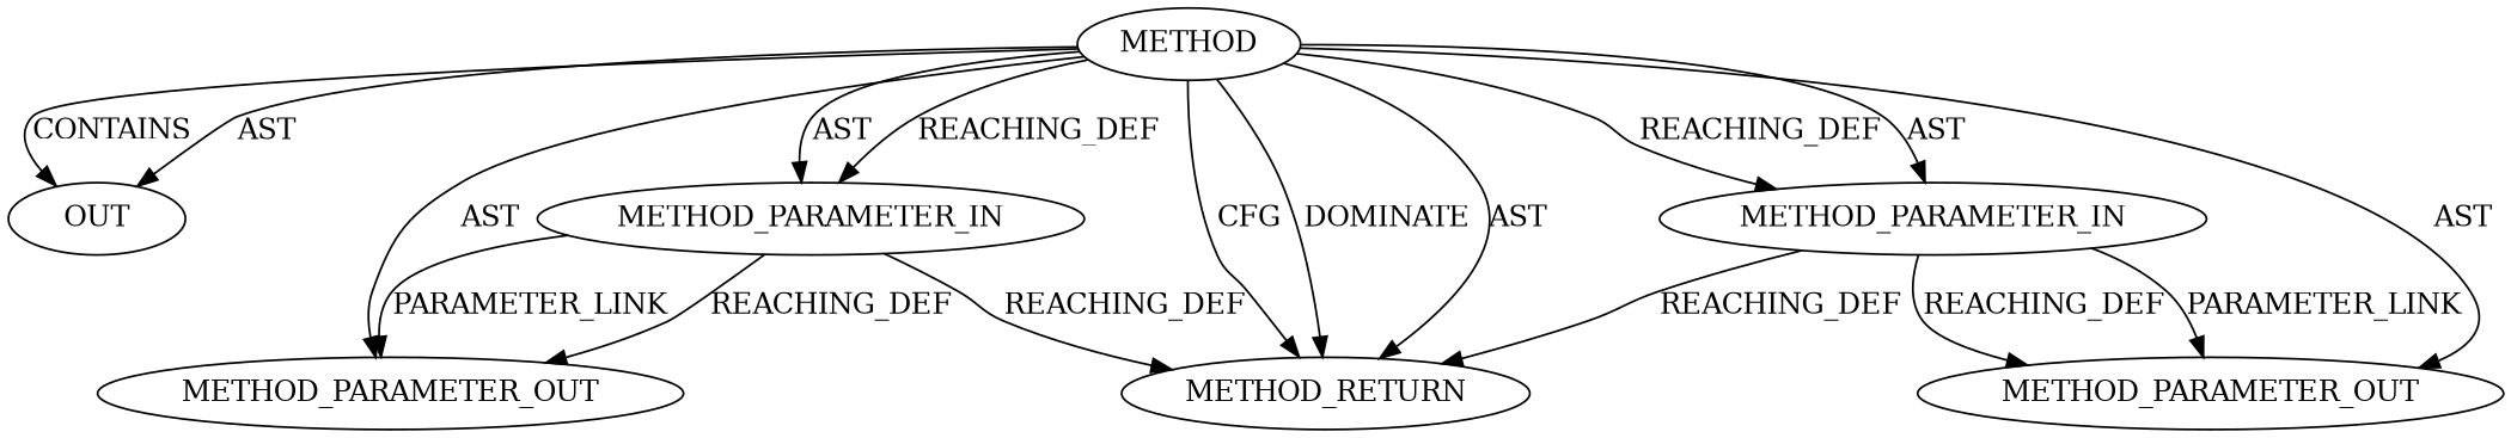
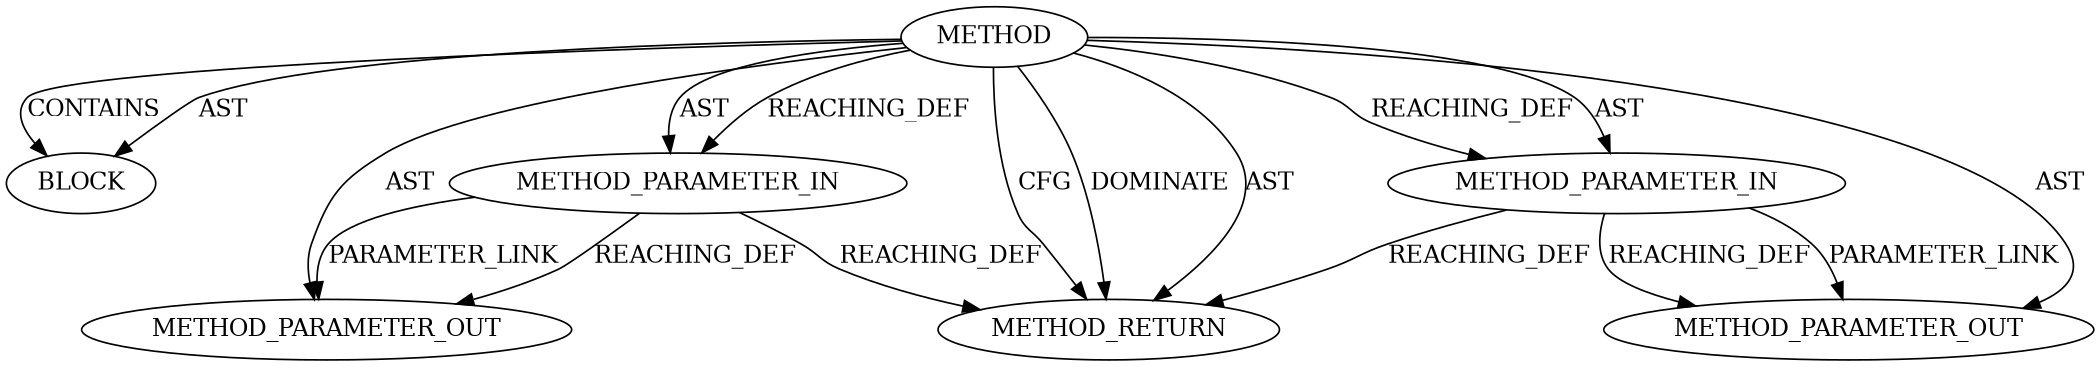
  digraph {
    node [CODE="struct sock *sk" ORDER=1 TYPE_FULL_NAME="sock*" COLUMN_NUMBER=21 EVALUATION_STRATEGY=BY_VALUE IS_VARIADIC=false LINE_NUMBER=140]
-   n1 [ARGUMENT_INDEX=-1 CODE="<empty>" ORDER=3 TYPE_FULL_NAME="<empty>" label=OUT COLUMN_NUMBER="" EVALUATION_STRATEGY="" IS_VARIADIC="" LINE_NUMBER=""]
+   n1 [ARGUMENT_INDEX=-1 CODE="<empty>" ORDER=3 TYPE_FULL_NAME="<empty>" label=BLOCK COLUMN_NUMBER="" EVALUATION_STRATEGY="" IS_VARIADIC="" LINE_NUMBER=""]
    n2 [INDEX=1 NAME=sk label=METHOD_PARAMETER_OUT]
    n3 [INDEX=1 NAME=sk label=METHOD_PARAMETER_IN]
    n4 [CODE=RET COLUMN_NUMBER=6 ORDER=4 TYPE_FULL_NAME=void label=METHOD_RETURN IS_VARIADIC=""]
    n5 [CODE="struct tls_context *ctx" COLUMN_NUMBER=38 INDEX=2 NAME=ctx ORDER=2 TYPE_FULL_NAME="tls_context*" label=METHOD_PARAMETER_IN]
    n6 [CODE="struct tls_context *ctx" COLUMN_NUMBER=38 INDEX=2 NAME=ctx ORDER=2 TYPE_FULL_NAME="tls_context*" label=METHOD_PARAMETER_OUT]
    n7 [AST_PARENT_FULL_NAME="tls.h:<global>" AST_PARENT_TYPE=TYPE_DECL CODE="void update_sk_prot(struct sock *sk, struct tls_context *ctx);" COLUMN_NUMBER=6 COLUMN_NUMBER_END=61 FILENAME="tls.h" FULL_NAME=update_sk_prot IS_EXTERNAL=false LINE_NUMBER_END=140 NAME=update_sk_prot ORDER=16 SIGNATURE="void update_sk_prot (sock*,tls_context*)" label=METHOD TYPE_FULL_NAME="" EVALUATION_STRATEGY="" IS_VARIADIC=""]
    n3 -> n2 [label=PARAMETER_LINK]
    n3 -> n2 [VARIABLE=sk label=REACHING_DEF]
    n3 -> n4 [VARIABLE=sk label=REACHING_DEF]
    n5 -> n4 [VARIABLE=ctx label=REACHING_DEF]
    n5 -> n6 [VARIABLE=ctx label=REACHING_DEF]
    n5 -> n6 [label=PARAMETER_LINK]
    n7 -> n1 [label=CONTAINS]
    n7 -> n1 [label=AST]
    n7 -> n2 [label=AST]
    n7 -> n3 [label=AST]
    n7 -> n3 [label=REACHING_DEF]
    n7 -> n4 [label=CFG]
    n7 -> n4 [label=DOMINATE]
    n7 -> n4 [label=AST]
    n7 -> n5 [label=REACHING_DEF]
    n7 -> n5 [label=AST]
    n7 -> n6 [label=AST]
  }
